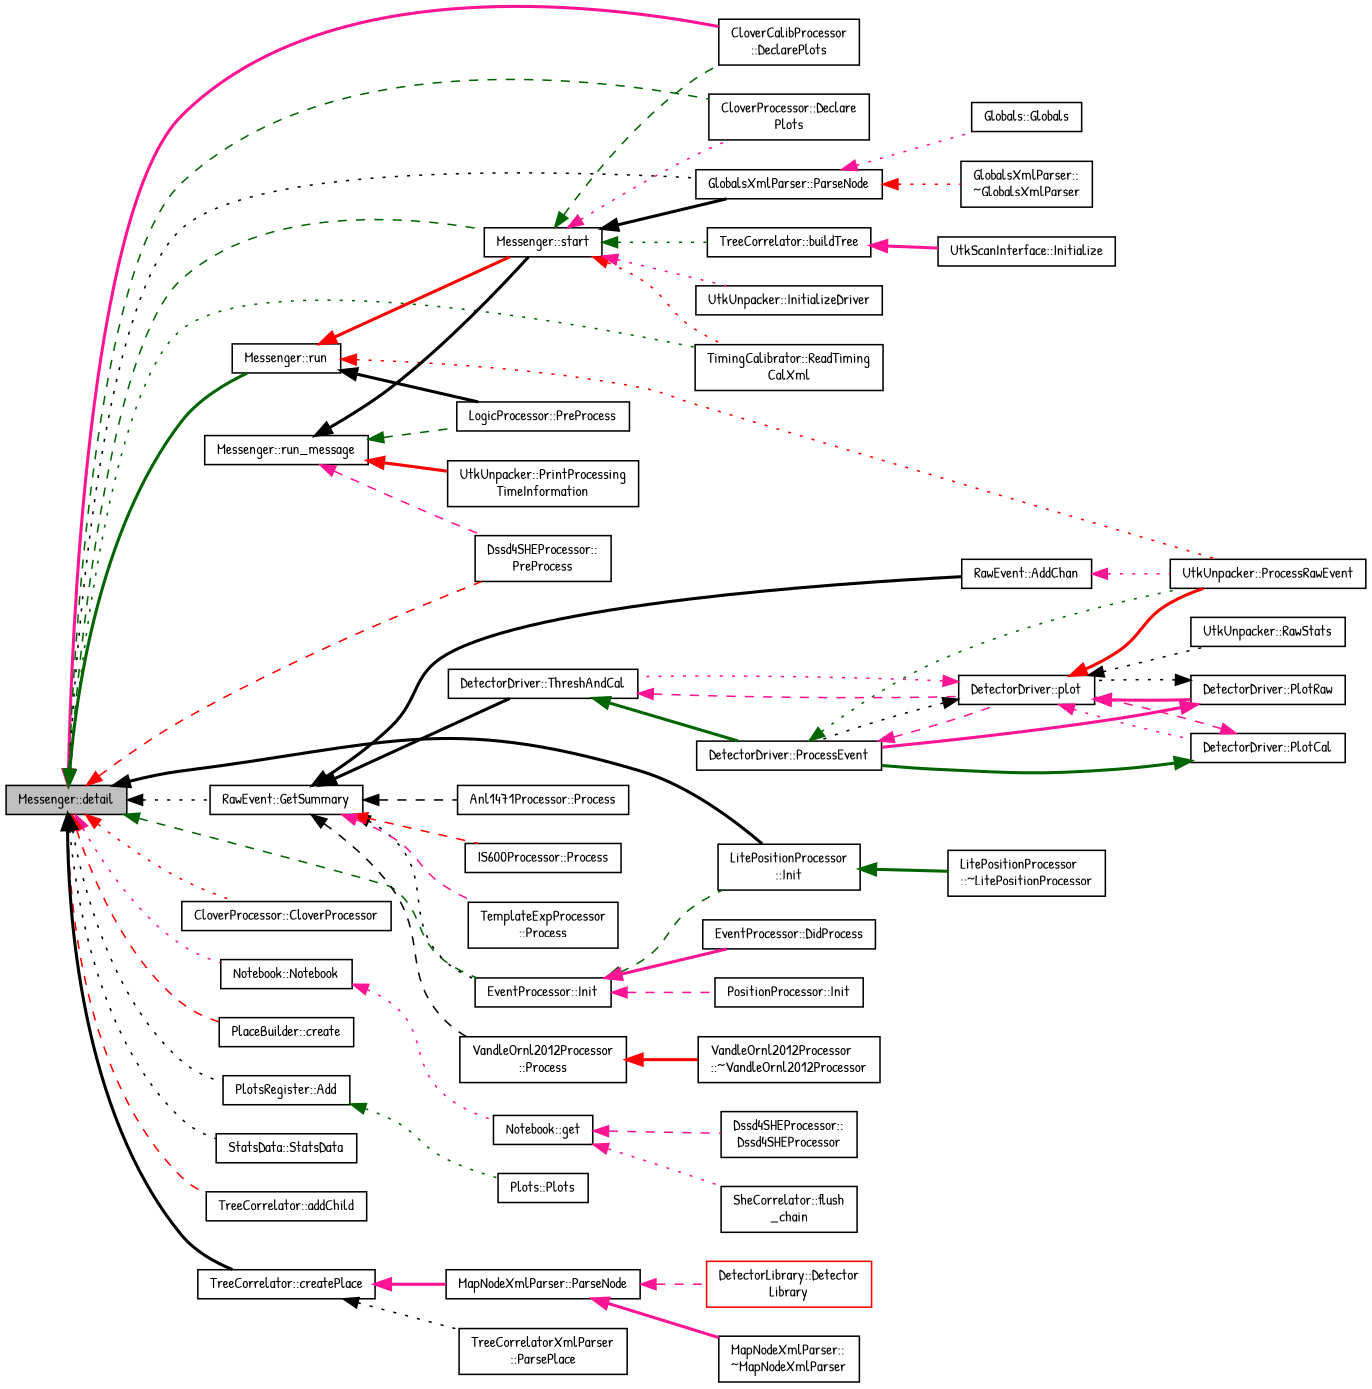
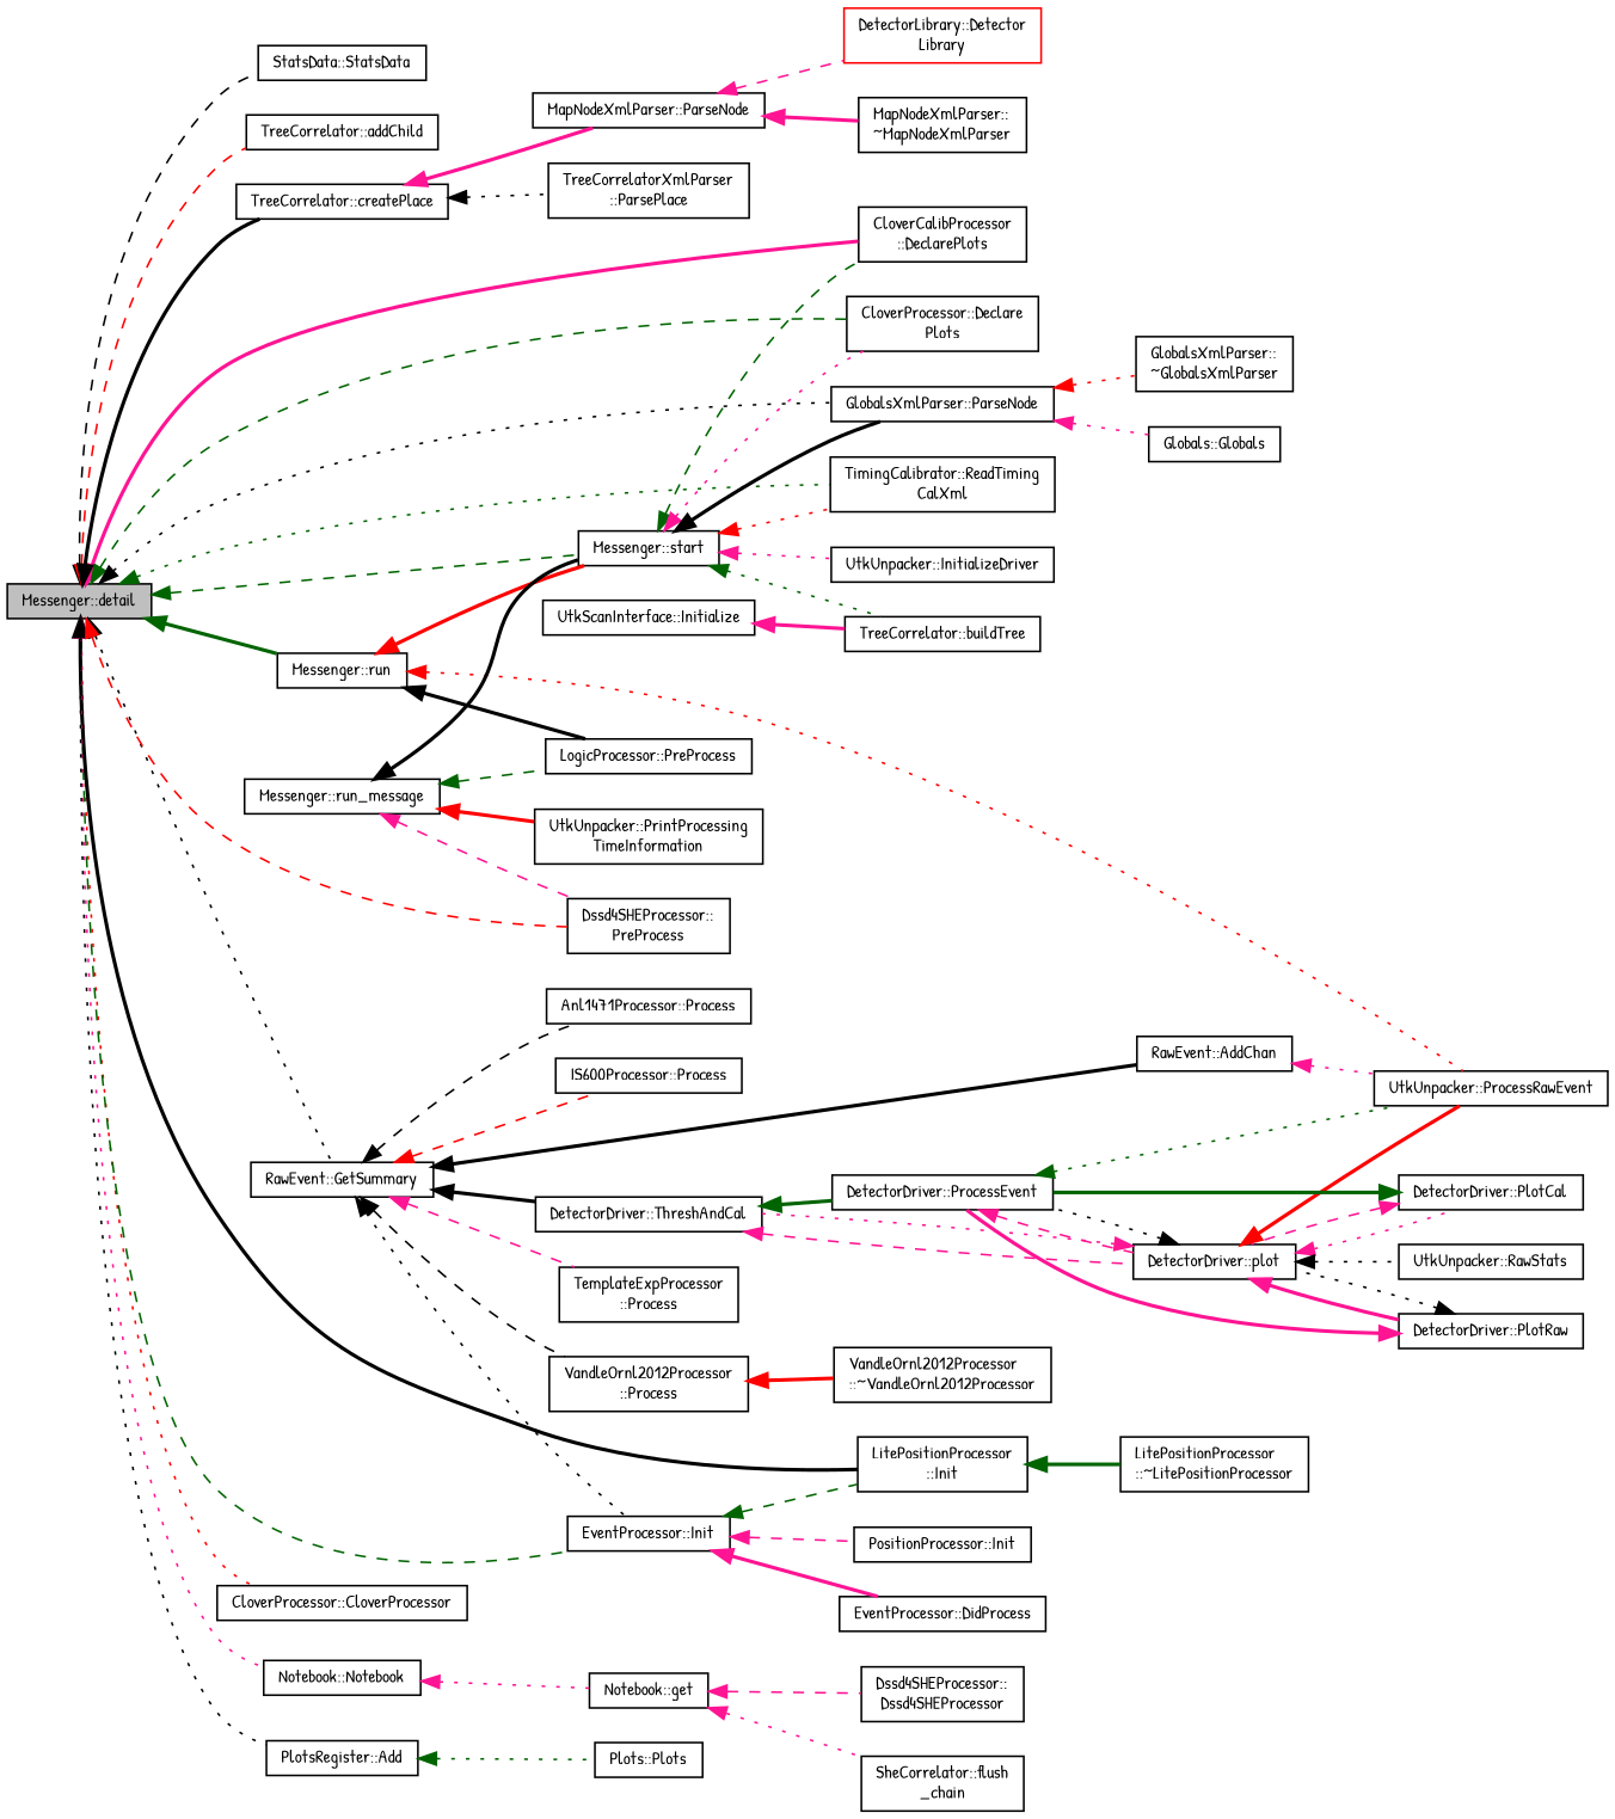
  digraph {
    fontname="Patrick Hand"
    rankdir=LR
    node [color=black fillcolor=white fontname="Patrick Hand" fontsize=10 shape=record style=filled]
    edge [color=deeppink dir=back fontname="Patrick Hand" fontsize=10 labelfontname=Helvetica labelfontsize=10 style=dotted]
    n1 [fillcolor=grey75 fontcolor=black height=0.2 label="Messenger::detail" width=0.4]
    n2 [height=0.2 label="CloverCalibProcessor\l::DeclarePlots" width=0.4]
    n3 [height=0.2 label="CloverProcessor::CloverProcessor" width=0.4]
    n4 [height=0.2 label="CloverProcessor::Declare\lPlots" width=0.4]
    n5 [height=0.2 label="EventProcessor::Init" width=0.4]
    n6 [height=0.2 label="LitePositionProcessor\l::Init" width=0.4]
    n7 [height=0.2 label="GlobalsXmlParser::ParseNode" width=0.4]
    n8 [height=0.2 label="Messenger::run" width=0.4]
    n9 [height=0.2 label="Messenger::start" width=0.4]
    n10 [height=0.2 label="TimingCalibrator::ReadTiming\lCalXml" width=0.4]
    n11 [height=0.2 label="Notebook::Notebook" width=0.4]
-   n12 [height=0.2 label="PlaceBuilder::create" width=0.4]
    n13 [height=0.2 label="PlotsRegister::Add" width=0.4]
    n14 [height=0.2 label="RawEvent::GetSummary" width=0.4]
    n15 [height=0.2 label="StatsData::StatsData" width=0.4]
    n16 [height=0.2 label="TreeCorrelator::addChild" width=0.4]
    n17 [height=0.2 label="TreeCorrelator::createPlace" width=0.4]
    n18 [height=0.2 label="Dssd4SHEProcessor::\lPreProcess" width=0.4]
    n19 [height=0.2 label="EventProcessor::DidProcess" width=0.4]
    n20 [height=0.2 label="PositionProcessor::Init" width=0.4]
    n21 [height=0.2 label="LitePositionProcessor\l::~LitePositionProcessor" width=0.4]
    n22 [height=0.2 label="Globals::Globals" width=0.4]
    n23 [height=0.2 label="GlobalsXmlParser::\l~GlobalsXmlParser" width=0.4]
    n24 [height=0.2 label="LogicProcessor::PreProcess" width=0.4]
    n25 [height=0.2 label="UtkUnpacker::ProcessRawEvent" width=0.4]
    n26 [height=0.2 label="TreeCorrelator::buildTree" width=0.4]
    n27 [height=0.2 label="UtkUnpacker::InitializeDriver" width=0.4]
    n28 [height=0.2 label="Messenger::run_message" width=0.4]
    n29 [height=0.2 label="UtkUnpacker::PrintProcessing\lTimeInformation" width=0.4]
    n30 [height=0.2 label="Notebook::get" width=0.4]
    n31 [height=0.2 label="Plots::Plots" width=0.4]
    n32 [height=0.2 label="Anl1471Processor::Process" width=0.4]
    n33 [height=0.2 label="DetectorDriver::ThreshAndCal" width=0.4]
    n34 [height=0.2 label="IS600Processor::Process" width=0.4]
    n35 [height=0.2 label="RawEvent::AddChan" width=0.4]
    n36 [height=0.2 label="TemplateExpProcessor\l::Process" width=0.4]
    n37 [height=0.2 label="VandleOrnl2012Processor\l::Process" width=0.4]
    n38 [height=0.2 label="MapNodeXmlParser::ParseNode" width=0.4]
    n39 [height=0.2 label="TreeCorrelatorXmlParser\l::ParsePlace" width=0.4]
    n40 [height=0.2 label="UtkScanInterface::Initialize" width=0.4]
    n41 [height=0.2 label="Dssd4SHEProcessor::\lDssd4SHEProcessor" width=0.4]
    n42 [height=0.2 label="SheCorrelator::flush\l_chain" width=0.4]
    n43 [height=0.2 label="DetectorDriver::ProcessEvent" width=0.4]
    n44 [height=0.2 label="DetectorDriver::plot" width=0.4]
    n45 [height=0.2 label="VandleOrnl2012Processor\l::~VandleOrnl2012Processor" width=0.4]
    n46 [height=0.2 label="DetectorDriver::PlotRaw" width=0.4]
    n47 [height=0.2 label="DetectorDriver::PlotCal" width=0.4]
    n48 [height=0.2 label="UtkUnpacker::RawStats" width=0.4]
    n49 [color=red height=0.2 label="DetectorLibrary::Detector\lLibrary" width=0.4]
    n50 [height=0.2 label="MapNodeXmlParser::\l~MapNodeXmlParser" width=0.4]
    n1 -> n2 [style=bold]
    n1 -> n3 [color=red]
    n1 -> n4 [color=darkgreen style=dashed]
    n1 -> n5 [color=darkgreen style=dashed]
    n1 -> n6 [color=black style=bold]
    n1 -> n7 [color=black]
    n1 -> n8 [color=darkgreen style=bold]
    n1 -> n9 [color=darkgreen style=dashed]
    n1 -> n10 [color=darkgreen]
    n1 -> n11
-   n1 -> n12 [color=red style=dashed]
    n1 -> n13 [color=black]
    n1 -> n14 [color=black]
-   n1 -> n15 [color=black]
+   n1 -> n15 [color=black style=dashed]
    n1 -> n16 [color=red style=dashed]
    n1 -> n17 [color=black style=bold]
    n1 -> n18 [color=red style=dashed]
    n5 -> n6 [color=darkgreen style=dashed]
    n5 -> n19 [style=bold]
    n5 -> n20 [style=dashed]
    n6 -> n21 [color=darkgreen style=bold]
    n7 -> n22
    n7 -> n23 [color=red]
    n8 -> n9 [color=red style=bold]
    n8 -> n24 [color=black style=bold]
    n8 -> n25 [color=red]
    n9 -> n2 [color=darkgreen style=dashed]
    n9 -> n4
    n9 -> n7 [color=black style=bold]
    n9 -> n10 [color=red]
    n9 -> n26 [color=darkgreen]
    n9 -> n27
    n11 -> n30
    n13 -> n31 [color=darkgreen]
    n14 -> n5 [color=black]
    n14 -> n32 [color=black style=dashed]
    n14 -> n33 [color=black style=bold]
    n14 -> n34 [color=red style=dashed]
    n14 -> n35 [color=black style=bold]
    n14 -> n36 [style=dashed]
    n14 -> n37 [color=black style=dashed]
    n17 -> n38 [style=bold]
    n17 -> n39 [color=black]
-   n26 -> n40 [style=bold]
+   n40 -> n26 [style=bold]
    n28 -> n9 [color=black style=bold]
    n28 -> n18 [style=dashed]
    n28 -> n24 [color=darkgreen style=dashed]
    n28 -> n29 [color=red style=bold]
    n30 -> n41 [style=dashed]
    n30 -> n42
    n33 -> n43 [color=darkgreen style=bold]
    n33 -> n44 [style=dashed]
    n35 -> n25
    n37 -> n45 [color=red style=bold]
    n38 -> n49 [style=dashed]
    n38 -> n50 [style=bold]
    n43 -> n25 [color=darkgreen]
    n43 -> n44 [style=dashed]
    n44 -> n25 [color=red style=bold]
    n44 -> n33
    n44 -> n43 [color=black]
    n44 -> n46 [style=bold]
    n44 -> n47
    n44 -> n48 [color=black]
    n46 -> n43 [style=bold]
    n46 -> n44 [color=black]
    n47 -> n43 [color=darkgreen style=bold]
    n47 -> n44 [style=dashed]
  }
